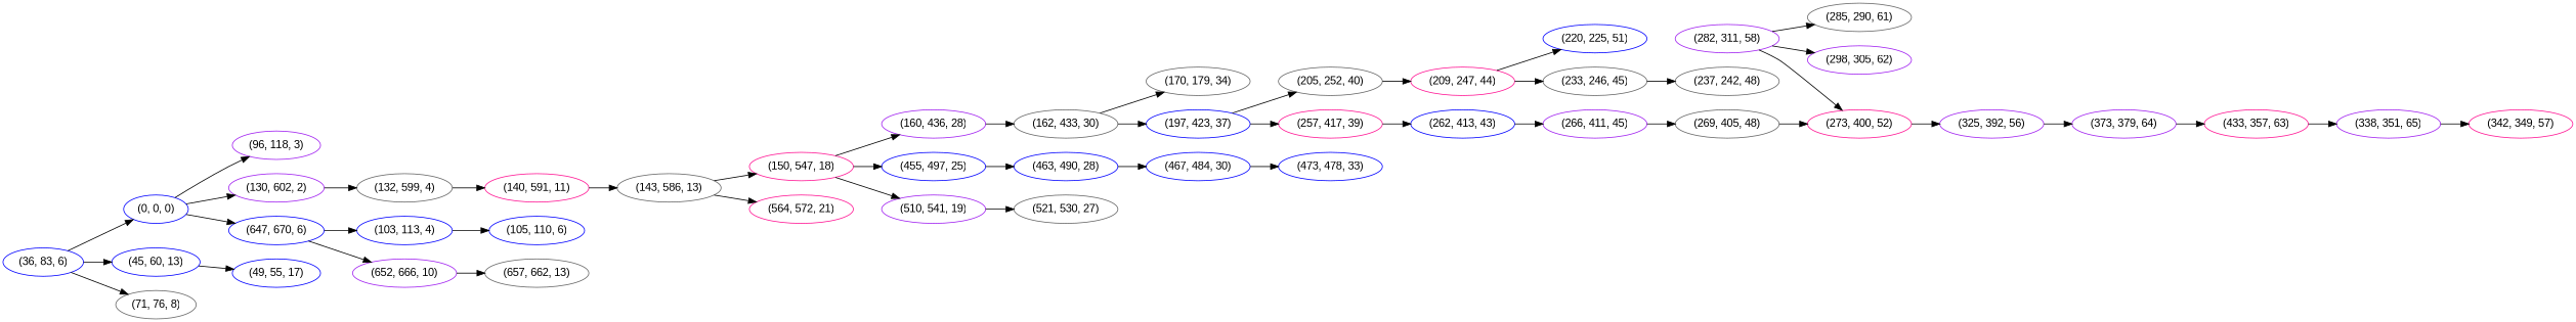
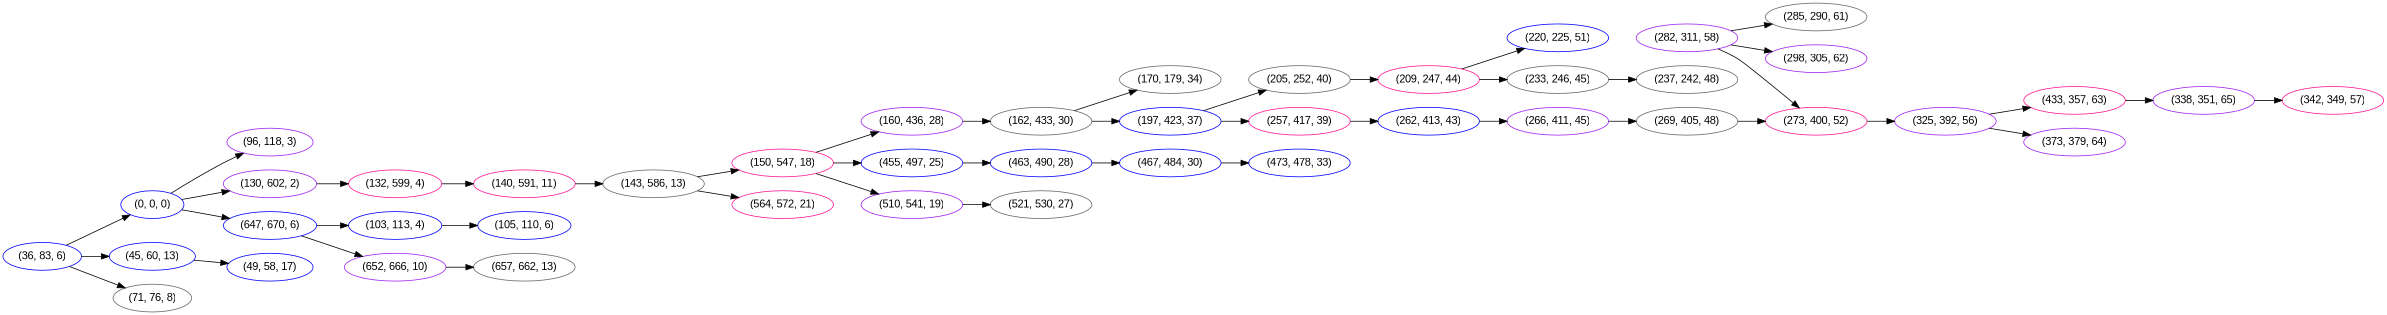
  digraph {
    fontname="Liberation Sans"
    rankdir=LR
    node [color=blue fontname="Liberation Sans"]
    edge [fontname="Liberation Sans"]
    "(96, 118, 3)" [color=purple]
    "(0, 0, 0)"
    "(130, 602, 2)" [color=purple]
    "(647, 670, 6)"
    "(36, 83, 6)"
    "(45, 60, 13)"
    "(71, 76, 8)" [color=gray40]
-   "(132, 599, 4)" [color=gray40]
+   "(132, 599, 4)" [color=deeppink]
    "(103, 113, 4)"
    "(652, 666, 10)" [color=purple]
-   "(49, 55, 17)"
+   "(49, 55, 17)" [label="(49, 58, 17)"]
    "(105, 110, 6)"
    "(140, 591, 11)" [color=deeppink]
    "(143, 586, 13)" [color=gray40]
    "(150, 547, 18)" [color=deeppink]
    "(564, 572, 21)" [color=deeppink]
    "(160, 436, 28)" [color=purple]
    "(455, 497, 25)"
    "(510, 541, 19)" [color=purple]
    "(162, 433, 30)" [color=gray40]
    "(463, 490, 28)"
    "(521, 530, 27)" [color=gray40]
    "(170, 179, 34)" [color=gray40]
    "(197, 423, 37)"
    "(205, 252, 40)" [color=gray40]
    "(257, 417, 39)" [color=deeppink]
    "(209, 247, 44)" [color=deeppink]
    "(262, 413, 43)"
    "(220, 225, 51)"
    "(233, 246, 45)" [color=gray40]
    "(237, 242, 48)" [color=gray40]
    "(266, 411, 45)" [color=purple]
    "(269, 405, 48)" [color=gray40]
    "(273, 400, 52)" [color=deeppink]
    "(325, 392, 56)" [color=purple]
    "(282, 311, 58)" [color=purple]
    "(285, 290, 61)" [color=gray40]
    "(298, 305, 62)" [color=purple]
    n39 [color=deeppink label="(433, 357, 63)"]
    "(373, 379, 64)" [color=purple]
    "(338, 351, 65)" [color=purple]
    n42 [color=deeppink label="(342, 349, 57)"]
    "(467, 484, 30)"
    "(473, 478, 33)"
    "(657, 662, 13)" [color=gray40]
    "(0, 0, 0)" -> "(96, 118, 3)"
    "(0, 0, 0)" -> "(130, 602, 2)"
    "(0, 0, 0)" -> "(647, 670, 6)"
    "(130, 602, 2)" -> "(132, 599, 4)"
    "(647, 670, 6)" -> "(103, 113, 4)"
    "(647, 670, 6)" -> "(652, 666, 10)"
    "(36, 83, 6)" -> "(0, 0, 0)"
    "(36, 83, 6)" -> "(45, 60, 13)"
    "(36, 83, 6)" -> "(71, 76, 8)"
    "(45, 60, 13)" -> "(49, 55, 17)"
    "(132, 599, 4)" -> "(140, 591, 11)"
    "(103, 113, 4)" -> "(105, 110, 6)"
    "(652, 666, 10)" -> "(657, 662, 13)"
    "(140, 591, 11)" -> "(143, 586, 13)"
    "(143, 586, 13)" -> "(150, 547, 18)"
    "(143, 586, 13)" -> "(564, 572, 21)"
    "(150, 547, 18)" -> "(160, 436, 28)"
    "(150, 547, 18)" -> "(455, 497, 25)"
    "(150, 547, 18)" -> "(510, 541, 19)"
    "(160, 436, 28)" -> "(162, 433, 30)"
    "(455, 497, 25)" -> "(463, 490, 28)"
    "(510, 541, 19)" -> "(521, 530, 27)"
    "(162, 433, 30)" -> "(170, 179, 34)"
    "(162, 433, 30)" -> "(197, 423, 37)"
    "(463, 490, 28)" -> "(467, 484, 30)"
    "(197, 423, 37)" -> "(205, 252, 40)"
    "(197, 423, 37)" -> "(257, 417, 39)"
    "(205, 252, 40)" -> "(209, 247, 44)"
    "(257, 417, 39)" -> "(262, 413, 43)"
    "(209, 247, 44)" -> "(220, 225, 51)"
    "(209, 247, 44)" -> "(233, 246, 45)"
    "(262, 413, 43)" -> "(266, 411, 45)"
    "(233, 246, 45)" -> "(237, 242, 48)"
    "(266, 411, 45)" -> "(269, 405, 48)"
    "(269, 405, 48)" -> "(273, 400, 52)"
    "(273, 400, 52)" -> "(325, 392, 56)"
-   "(373, 379, 64)" -> n39
+   "(325, 392, 56)" -> n39
    "(325, 392, 56)" -> "(373, 379, 64)"
    "(282, 311, 58)" -> "(273, 400, 52)"
    "(282, 311, 58)" -> "(285, 290, 61)"
    "(282, 311, 58)" -> "(298, 305, 62)"
    n39 -> "(338, 351, 65)"
    "(338, 351, 65)" -> n42
    "(467, 484, 30)" -> "(473, 478, 33)"
  }
